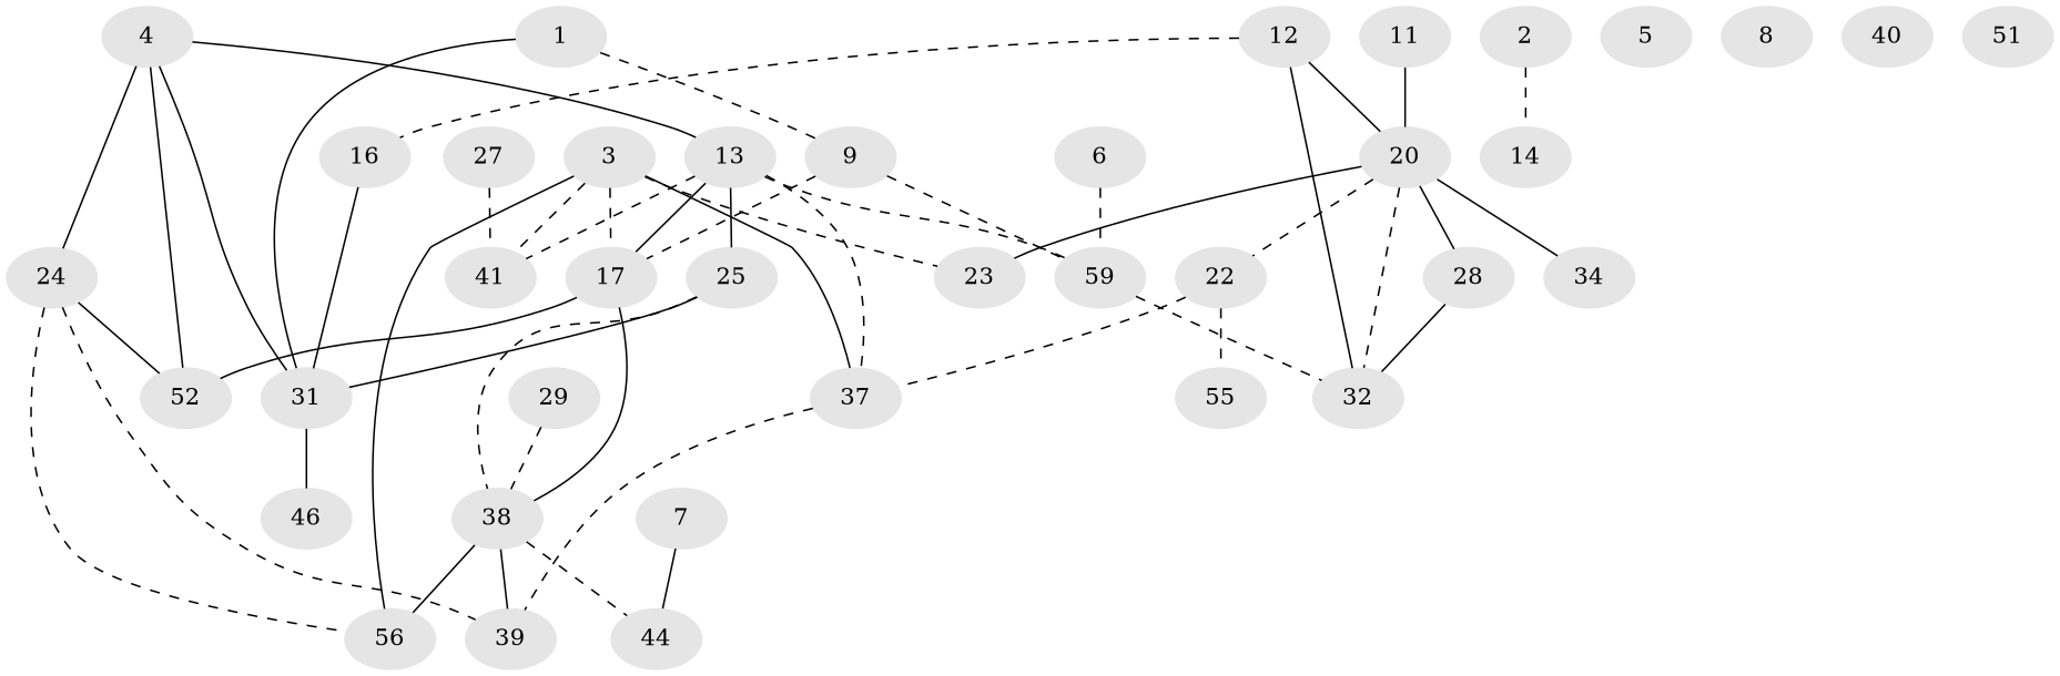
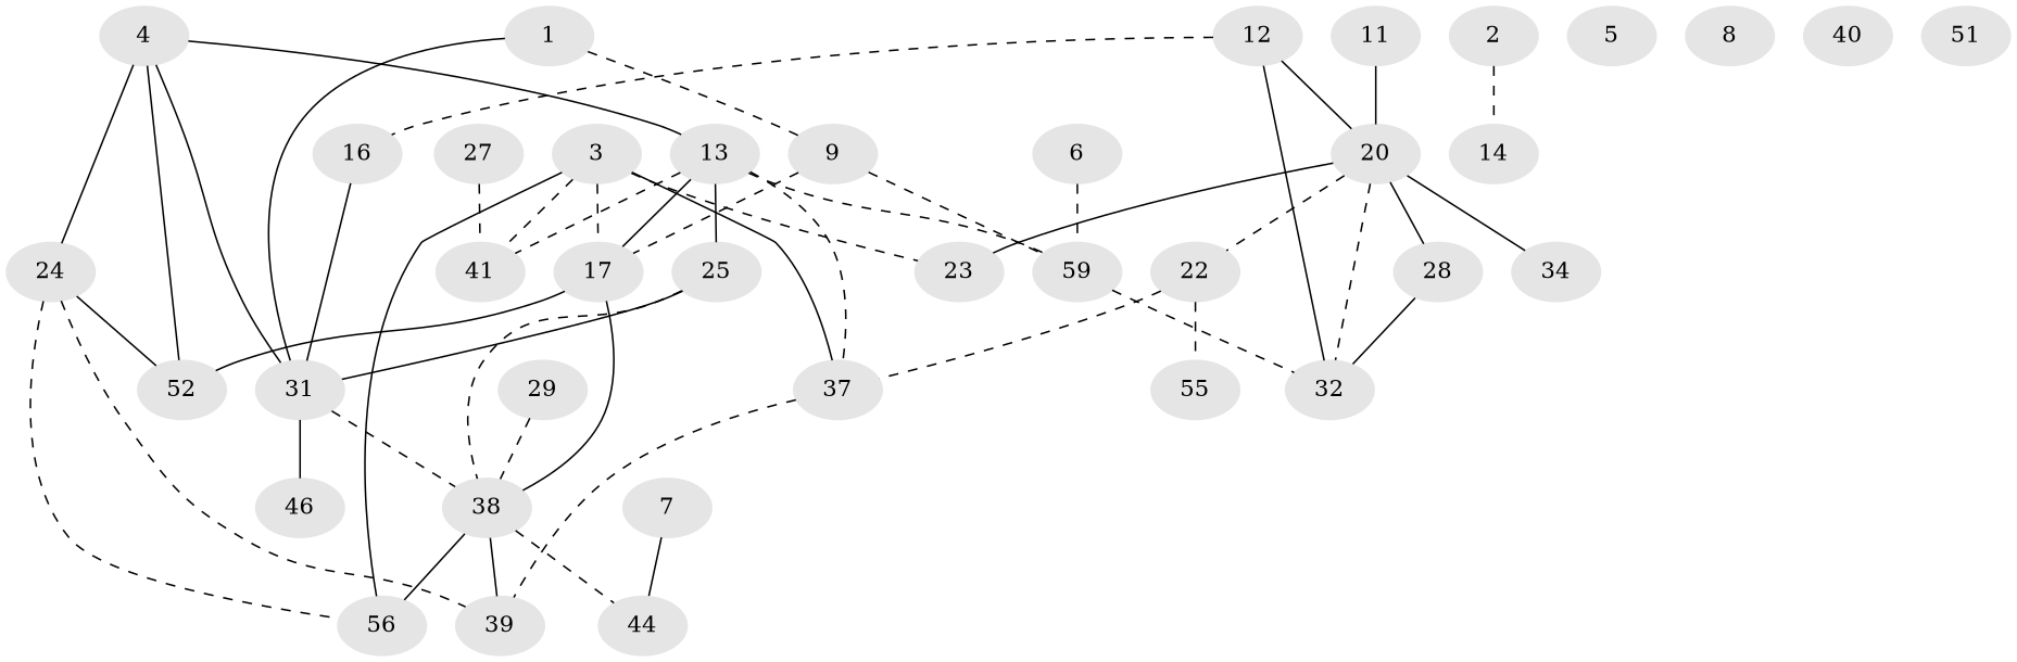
  graph {
    node [color=gray90 style=filled]
    edge [style=dashed]
    1 [super="+48"]
    9 [super="+46"]
    31 [super="+35"]
    17 [super="+21"]
    n5 [label=59 super="+36"]
    38 [super="+50"]
    n7 [label=46]
    2
    14
    3 [super="+18"]
    23
    37
    41
    56
    52
    39
    4 [super="+10"]
    13 [super="+54"]
    24 [super="+30"]
    25
    5
    6 [super="+47"]
    32
    7 [super="+45"]
    44 [super="+53"]
    8
    20 [super="+26"]
    22 [super="+43"]
    28 [super="+33"]
    34
    11
    12 [super="+15"]
    16
    55
    27
    29 [super="+57"]
    40 [super="+42"]
    51
    1 -- 9
    1 -- 31 [style=solid]
    9 -- 17
    9 -- n5
+   31 -- 38
    31 -- n7 [style=solid]
    17 -- 38 [style=solid]
    17 -- 52 [style=solid]
    n5 -- 32
    38 -- 56 [style=solid]
    38 -- 39 [style=solid]
    38 -- 44
    2 -- 14
    3 -- 17
    3 -- 23
    3 -- 37 [style=solid]
    3 -- 41
    3 -- 56 [style=solid]
    37 -- 39
    4 -- 31 [style=solid]
    4 -- 52 [style=solid]
    4 -- 13 [style=solid]
    4 -- 24 [style=solid]
    13 -- 17 [style=solid weight=2]
    13 -- n5
    13 -- 37
    13 -- 41
    13 -- 25 [style=solid]
    24 -- 56
    24 -- 52 [style=solid]
    24 -- 39
    25 -- 31 [style=solid]
    25 -- 38
    6 -- n5
    7 -- 44 [style=solid]
    20 -- 23 [style=solid]
    20 -- 32
    20 -- 22 [weight=2]
    20 -- 28 [style=solid]
    20 -- 34 [style=solid]
    22 -- 37
    22 -- 55
    28 -- 32 [style=solid]
    11 -- 20 [style=solid]
    12 -- 32 [style=solid]
    12 -- 20 [style=solid]
    12 -- 16
    16 -- 31 [style=solid]
    27 -- 41
    29 -- 38
  }
